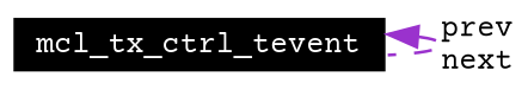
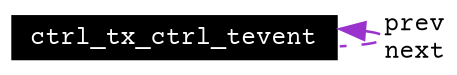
  digraph {
    fontname="Courier Prime"
-   n1 [color=white fillcolor=black fontcolor=white fontname="Courier Prime" fontsize=10 height=0.2 label=mcl_tx_ctrl_tevent shape=record style=filled width=0.4]
+   n1 [color=white fillcolor=black fontcolor=white fontname="Courier Prime" fontsize=10 height=0.2 label=ctrl_tx_ctrl_tevent shape=record style=filled width=0.4]
    n1 -> n1 [color=darkorchid3 dir=back fontname="Courier Prime" fontsize=10 label="prev\nnext" labelfontname=Helvetica labelfontsize=10 style=dashed]
  }
